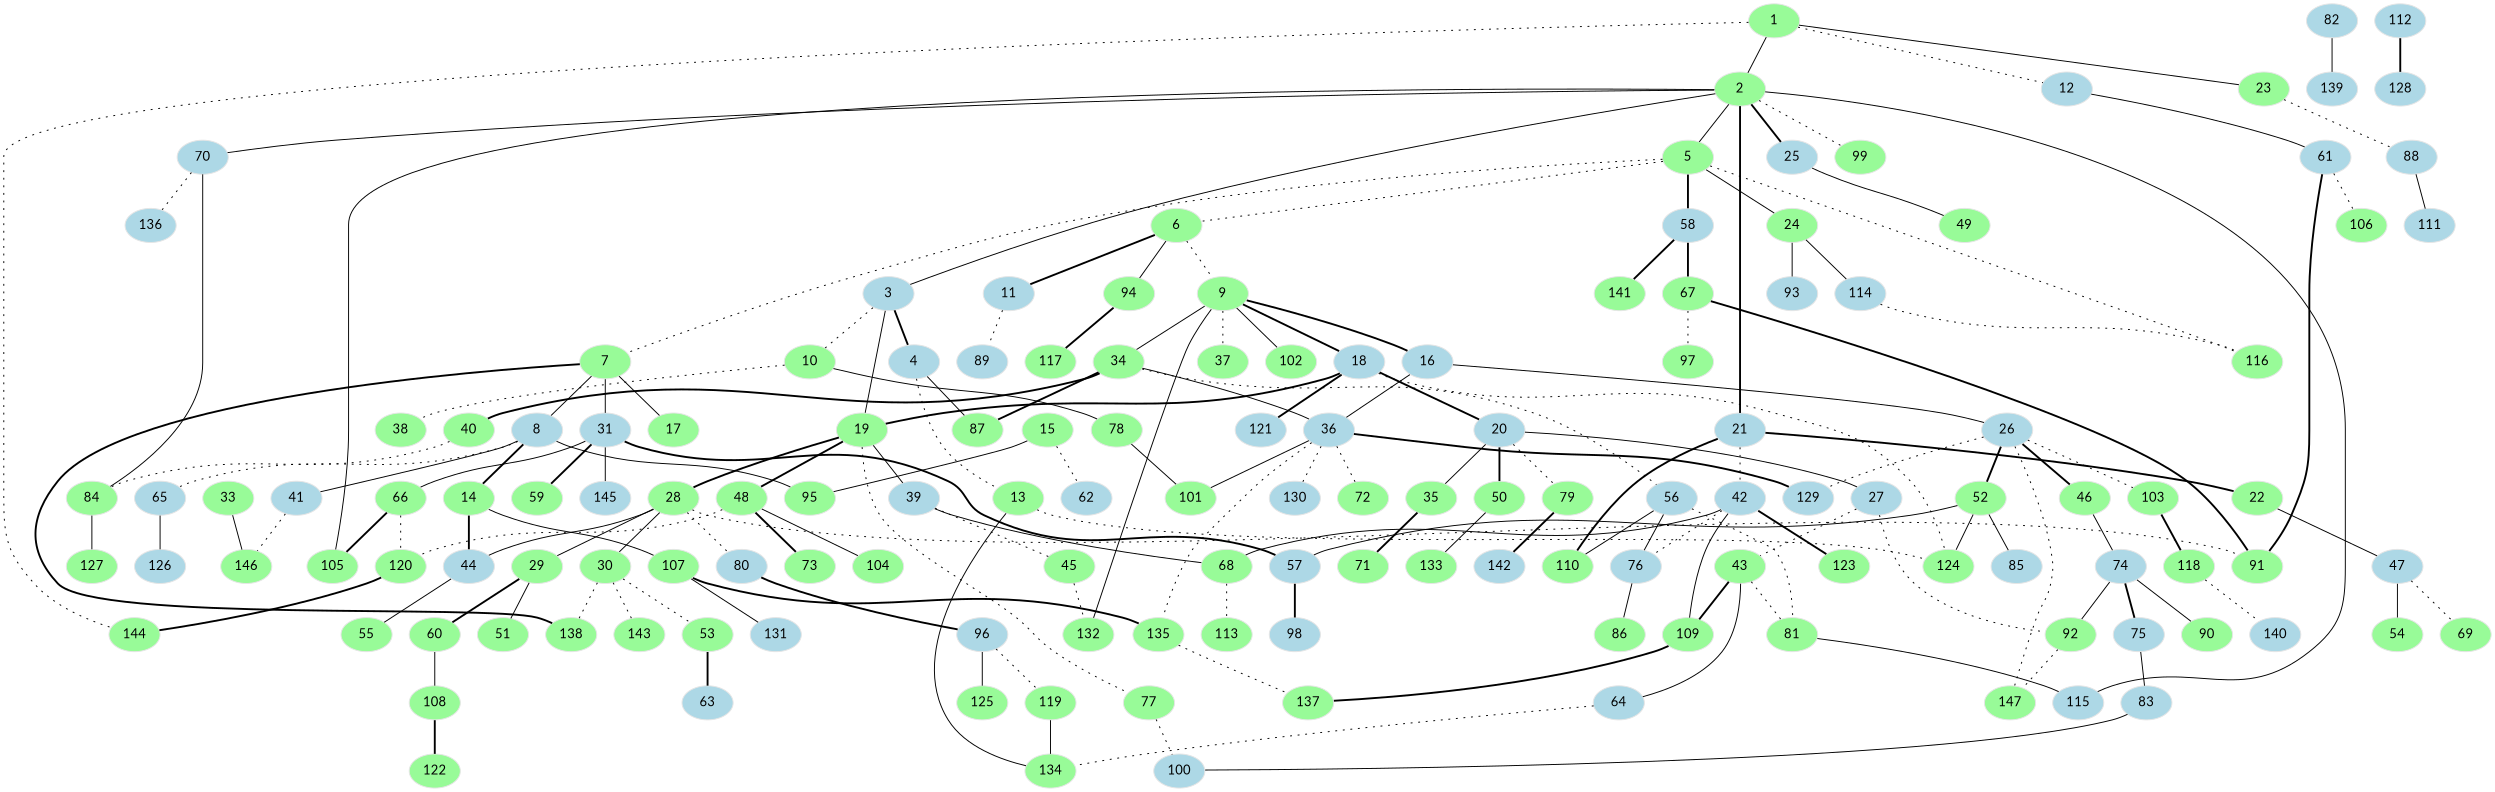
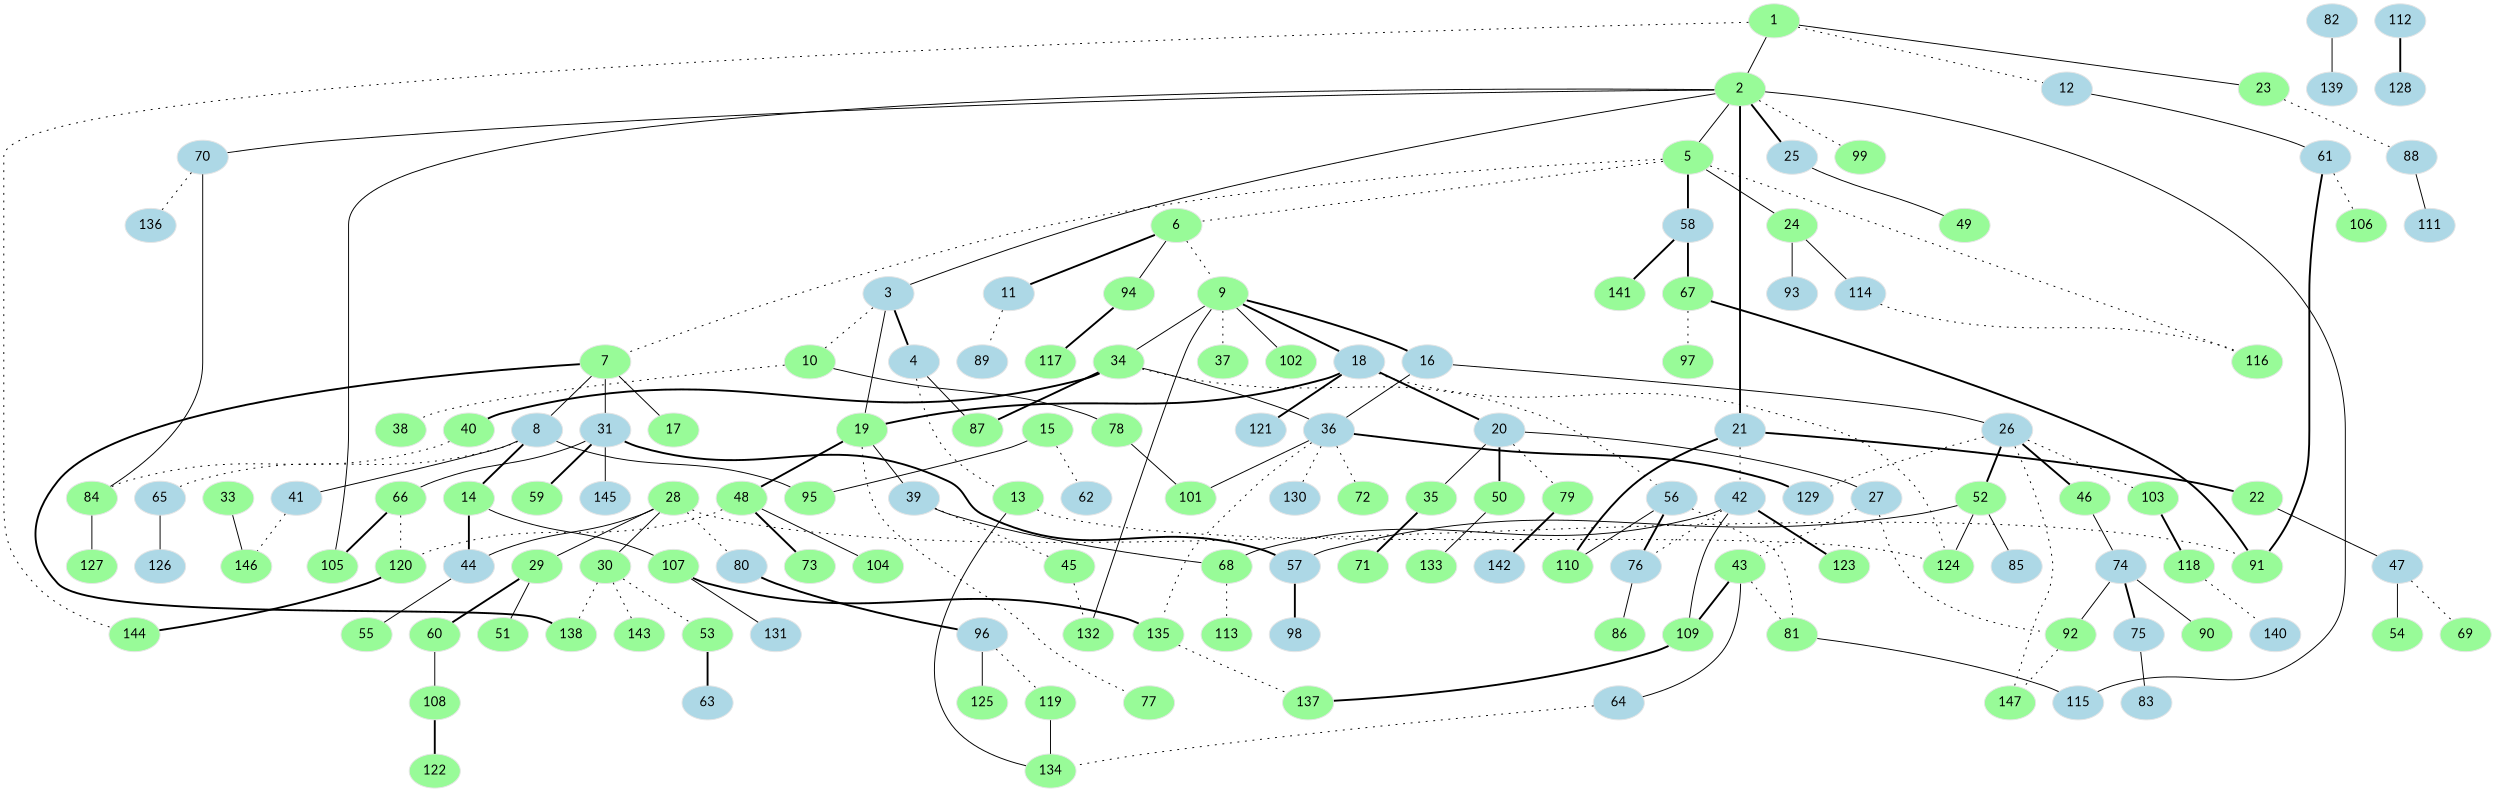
  graph {
    fontname=Lato
    node [color=gray90 fillcolor=palegreen fontname=Lato style=filled]
    edge [fontname=Lato style=solid]
    1
    2
    12 [fillcolor=lightblue]
    23
    144
    3 [fillcolor=lightblue]
    5
    21 [fillcolor=lightblue]
    25 [fillcolor=lightblue]
    70 [fillcolor=lightblue]
    99
    105
    115 [fillcolor=lightblue]
    61 [fillcolor=lightblue]
    88 [fillcolor=lightblue]
    4 [fillcolor=lightblue]
    10
    19
    6
    7
    24
    58 [fillcolor=lightblue]
    116
    22
    42 [fillcolor=lightblue]
    110
    49
    84
    136 [fillcolor=lightblue]
    13
    87
    38
    78
    28
    39 [fillcolor=lightblue]
    48
    77
    124
    134
    9
    11 [fillcolor=lightblue]
    94
    8 [fillcolor=lightblue]
    17
    31 [fillcolor=lightblue]
    138
    93 [fillcolor=lightblue]
    114 [fillcolor=lightblue]
    67
    141
    16 [fillcolor=lightblue]
    18 [fillcolor=lightblue]
    34
    37
    102
    132
    89 [fillcolor=lightblue]
    117
    14
    41 [fillcolor=lightblue]
    65 [fillcolor=lightblue]
    95
    57 [fillcolor=lightblue]
    59
    66
    145 [fillcolor=lightblue]
    44 [fillcolor=lightblue]
    107
    62 [fillcolor=lightblue]
    15
    146
    126 [fillcolor=lightblue]
    26 [fillcolor=lightblue]
    36 [fillcolor=lightblue]
    20 [fillcolor=lightblue]
    121 [fillcolor=lightblue]
    40
    56 [fillcolor=lightblue]
    101
    91
    106
    55
    135
    131 [fillcolor=lightblue]
    46
    52
    103
    129 [fillcolor=lightblue]
    147
    72
    130 [fillcolor=lightblue]
    27 [fillcolor=lightblue]
    35
    50
    79
    29
    30
    80 [fillcolor=lightblue]
    45
    68
    73
    104
    120
-   100 [fillcolor=lightblue]
    43
    92
    71
    133
    142 [fillcolor=lightblue]
    47 [fillcolor=lightblue]
    76 [fillcolor=lightblue]
    109
    123
    54
    69
    111 [fillcolor=lightblue]
    74 [fillcolor=lightblue]
    85 [fillcolor=lightblue]
    118
    64 [fillcolor=lightblue]
    81
    51
    60
    53
    143
    96 [fillcolor=lightblue]
    108
    63 [fillcolor=lightblue]
    98 [fillcolor=lightblue]
    33
    82 [fillcolor=lightblue]
    139 [fillcolor=lightblue]
    137
    113
    127
    86
    75 [fillcolor=lightblue]
    90
    97
    122
    83 [fillcolor=lightblue]
    119
    125
    112 [fillcolor=lightblue]
    128 [fillcolor=lightblue]
    140 [fillcolor=lightblue]
    1 -- 2
    1 -- 12 [style=dotted]
    1 -- 23
    1 -- 144 [style=dotted]
    2 -- 3
    2 -- 5
    2 -- 21 [style=bold]
    2 -- 25 [style=bold]
    2 -- 70
    2 -- 99 [style=dotted]
    2 -- 105
    2 -- 115
    12 -- 61
    23 -- 88 [style=dotted]
    3 -- 4 [style=bold]
    3 -- 10 [style=dotted]
    3 -- 19
    5 -- 6 [style=dotted]
    5 -- 7 [style=dotted]
    5 -- 24
    5 -- 58 [style=bold]
    5 -- 116 [style=dotted]
    21 -- 22 [style=bold]
    21 -- 42 [style=dotted]
    21 -- 110 [style=bold]
    25 -- 49
    70 -- 84
    70 -- 136 [style=dotted]
    61 -- 91 [style=bold]
    61 -- 106 [style=dotted]
    88 -- 111
    4 -- 13 [style=dotted]
    4 -- 87
    10 -- 38 [style=dotted]
    10 -- 78
-   19 -- 28 [style=bold]
    19 -- 39
    19 -- 48 [style=bold]
    19 -- 77 [style=dotted]
    6 -- 9 [style=dotted]
    6 -- 11 [style=bold]
    6 -- 94
    7 -- 8
    7 -- 17
    7 -- 31
    7 -- 138 [style=bold]
    24 -- 93
    24 -- 114
    58 -- 67 [style=bold]
    58 -- 141 [style=bold]
    22 -- 47
    42 -- 68
    42 -- 76 [style=dotted]
    42 -- 109
    42 -- 123 [style=bold]
    84 -- 127
    13 -- 124 [style=dotted]
    13 -- 134
    78 -- 101
    28 -- 44
    28 -- 91 [style=dotted]
    28 -- 29
    28 -- 30
    28 -- 80 [style=dotted]
    39 -- 45 [style=dotted]
    39 -- 68
    48 -- 73 [style=bold]
    48 -- 104
    48 -- 120 [style=dotted]
-   77 -- 100 [style=dotted]
    9 -- 16 [style=bold]
    9 -- 18 [style=bold]
    9 -- 34
    9 -- 37 [style=dotted]
    9 -- 102
    9 -- 132
    11 -- 89 [style=dotted]
    94 -- 117 [style=bold]
    8 -- 14 [style=bold]
    8 -- 41
    8 -- 65 [style=dotted]
    8 -- 95
    31 -- 57 [style=bold]
    31 -- 59 [style=bold]
    31 -- 66
    31 -- 145
    114 -- 116 [style=dotted]
    67 -- 91 [style=bold]
    67 -- 97 [style=dotted]
    16 -- 26
    16 -- 36
    18 -- 19 [style=bold]
    18 -- 124 [style=dotted]
    18 -- 20 [style=bold]
    18 -- 121 [style=bold]
    34 -- 87 [style=bold]
    34 -- 36
    34 -- 40 [style=bold]
    34 -- 56 [style=dotted]
    14 -- 44 [style=bold]
    14 -- 107
    41 -- 146 [style=dotted]
    65 -- 126
    57 -- 98 [style=bold]
    66 -- 105 [style=bold]
    66 -- 120 [style=dotted]
    44 -- 55
    107 -- 135 [style=bold]
    107 -- 131
    15 -- 95
    15 -- 62 [style=dotted]
    26 -- 46 [style=bold]
    26 -- 52 [style=bold]
    26 -- 103 [style=dotted]
    26 -- 129 [style=dotted]
    26 -- 147 [style=dotted]
    36 -- 101
    36 -- 135 [style=dotted]
    36 -- 129 [style=bold]
    36 -- 72 [style=dotted]
    36 -- 130 [style=dotted]
    20 -- 27
    20 -- 35
    20 -- 50 [style=bold]
    20 -- 79 [style=dotted]
    40 -- 84 [style=dotted]
    56 -- 110
-   56 -- 76
+   56 -- 76 [style=bold]
    56 -- 81 [style=dotted]
    135 -- 137 [style=dotted]
    46 -- 74
    52 -- 124
    52 -- 57
    52 -- 85
    103 -- 118 [style=bold]
    27 -- 43 [style=dotted]
    27 -- 92 [style=dotted]
    35 -- 71 [style=bold]
    50 -- 133
    79 -- 142 [style=bold]
    29 -- 51
    29 -- 60 [style=bold]
    30 -- 138 [style=dotted]
    30 -- 53 [style=dotted]
    30 -- 143 [style=dotted]
    80 -- 96 [style=bold]
    45 -- 132 [style=dotted]
    68 -- 113 [style=dotted]
    120 -- 144 [style=bold]
    43 -- 109 [style=bold]
    43 -- 64
    43 -- 81 [style=dotted]
    92 -- 147 [style=dotted]
    47 -- 54
    47 -- 69 [style=dotted]
    76 -- 86
    109 -- 137 [style=bold]
    74 -- 92
    74 -- 75 [style=bold]
    74 -- 90
    118 -- 140 [style=dotted]
    64 -- 134 [style=dotted]
    81 -- 115
    60 -- 108
    53 -- 63 [style=bold]
    96 -- 119 [style=dotted]
    96 -- 125
    108 -- 122 [style=bold]
    33 -- 146
    82 -- 139
    75 -- 83
-   83 -- 100
    119 -- 134
    112 -- 128 [style=bold]
  }
